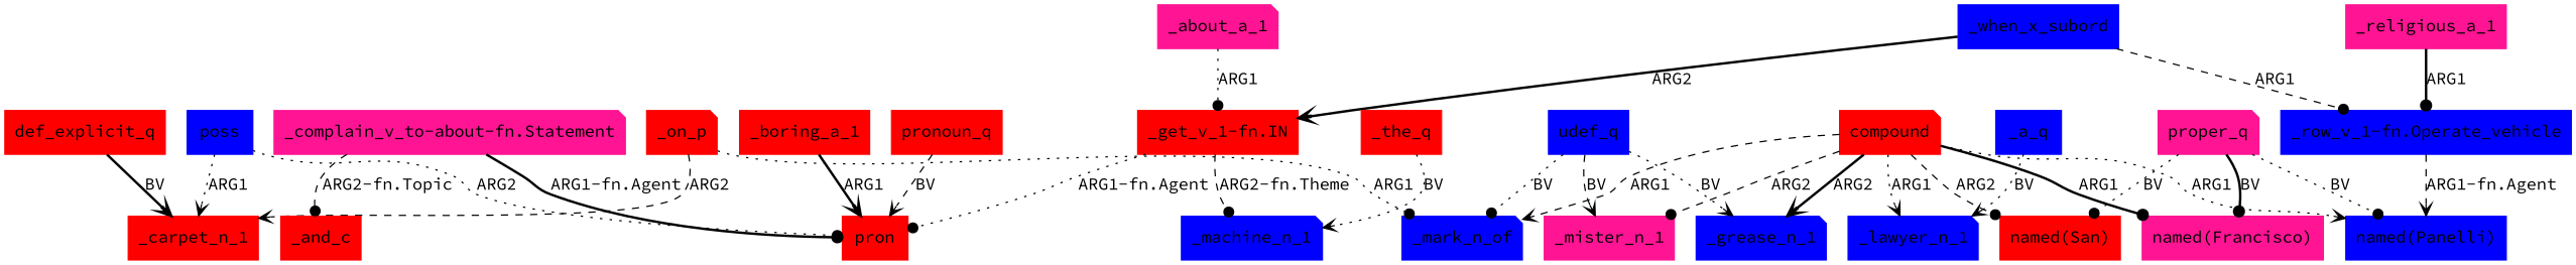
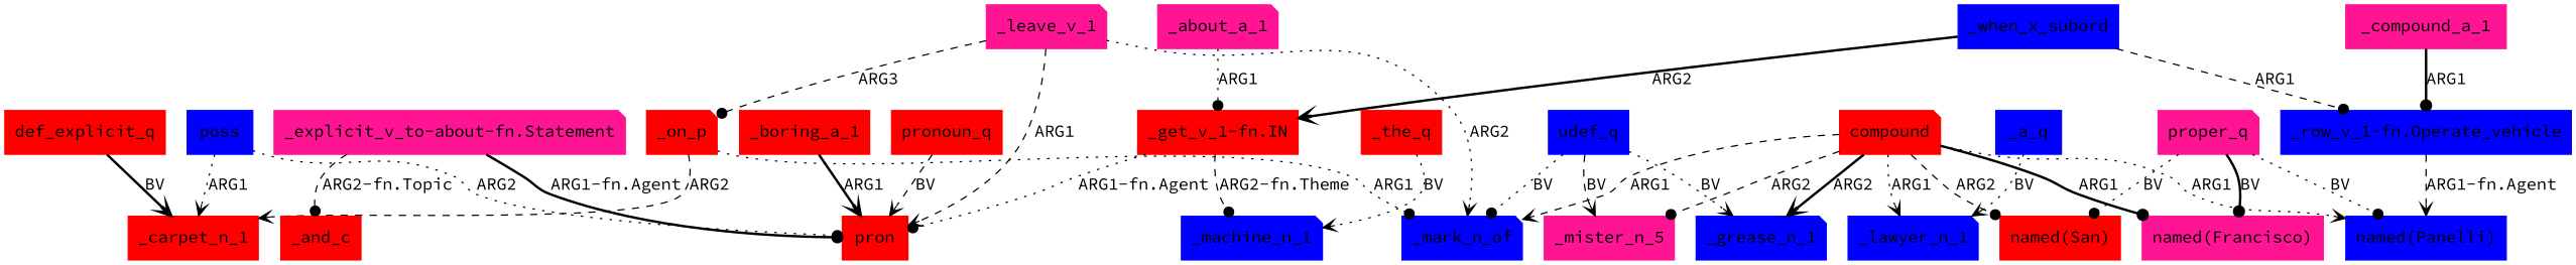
  digraph {
    fontname="Source Code Pro"
    node [color=red fontname="Source Code Pro" shape=box style=filled]
    edge [arrowhead=vee fontname="Source Code Pro" style=dotted]
+   _leave_v_1 [color=deeppink shape=note]
    _mark_n_of [color=blue shape=note]
    pron
    _on_p [shape=note]
    _carpet_n_1
-   "_complain_v_to-about-fn.Statement" [color=deeppink shape=note]
+   "_complain_v_to-about-fn.Statement" [color=deeppink shape=note label="_explicit_v_to-about-fn.Statement"]
    _and_c
    _a_q [color=blue]
    _lawyer_n_1 [color=blue shape=note]
-   _religious_a_1 [color=deeppink]
+   _religious_a_1 [color=deeppink label=_compound_a_1]
    "_row_v_1-fn.Operate_vehicle" [color=blue]
    "named(Panelli)" [color=blue]
    poss [color=blue]
    udef_q [color=blue]
-   _mister_n_1 [color=deeppink]
+   _mister_n_1 [color=deeppink label=_mister_n_5]
    _grease_n_1 [color=blue shape=note]
    proper_q [color=deeppink shape=note]
    "named(Francisco)" [color=deeppink]
    "named(San)"
    compound [shape=note]
    n21 [color=deeppink label=_about_a_1 shape=note]
    "_get_v_1-fn.IN"
    _machine_n_1 [color=blue shape=note]
    pronoun_q
    _when_x_subord [color=blue]
    _the_q
    _boring_a_1
    def_explicit_q
+   _leave_v_1 -> _mark_n_of [label=ARG2]
+   _leave_v_1 -> pron [label=ARG1 style=dashed]
+   _leave_v_1 -> _on_p [arrowhead=dot label=ARG3 style=dashed]
    _on_p -> _mark_n_of [arrowhead=dot label=ARG1]
    _on_p -> _carpet_n_1 [label=ARG2 style=dashed]
    "_complain_v_to-about-fn.Statement" -> pron [arrowhead=dot label="ARG1-fn.Agent" style=bold]
    "_complain_v_to-about-fn.Statement" -> _and_c [arrowhead=dot label="ARG2-fn.Topic" style=dashed]
    _a_q -> _lawyer_n_1 [label=BV]
    _religious_a_1 -> "_row_v_1-fn.Operate_vehicle" [arrowhead=dot label=ARG1 style=bold]
    "_row_v_1-fn.Operate_vehicle" -> "named(Panelli)" [label="ARG1-fn.Agent" style=dashed]
    poss -> pron [arrowhead=dot label=ARG2]
    poss -> _carpet_n_1 [label=ARG1]
    udef_q -> _mark_n_of [arrowhead=dot label=BV]
    udef_q -> _mister_n_1 [label=BV style=dashed]
    udef_q -> _grease_n_1 [label=BV]
    proper_q -> "named(Panelli)" [arrowhead=dot label=BV]
    proper_q -> "named(Francisco)" [arrowhead=dot label=BV style=bold]
    proper_q -> "named(San)" [arrowhead=dot label=BV]
    compound -> _mark_n_of [label=ARG1 style=dashed]
    compound -> _lawyer_n_1 [label=ARG1]
    compound -> "named(Panelli)" [label=ARG1]
    compound -> _mister_n_1 [arrowhead=dot label=ARG2 style=dashed]
    compound -> _grease_n_1 [label=ARG2 style=bold]
    compound -> "named(Francisco)" [arrowhead=dot label=ARG1 style=bold]
    compound -> "named(San)" [arrowhead=dot label=ARG2 style=dashed]
    n21 -> "_get_v_1-fn.IN" [arrowhead=dot label=ARG1]
    "_get_v_1-fn.IN" -> pron [arrowhead=dot label="ARG1-fn.Agent"]
    "_get_v_1-fn.IN" -> _machine_n_1 [arrowhead=dot label="ARG2-fn.Theme" style=dashed]
    pronoun_q -> pron [label=BV style=dashed]
    _when_x_subord -> "_row_v_1-fn.Operate_vehicle" [arrowhead=dot label=ARG1 style=dashed]
    _when_x_subord -> "_get_v_1-fn.IN" [label=ARG2 style=bold]
    _the_q -> _machine_n_1 [label=BV]
    _boring_a_1 -> pron [label=ARG1 style=bold]
    def_explicit_q -> _carpet_n_1 [label=BV style=bold]
  }
